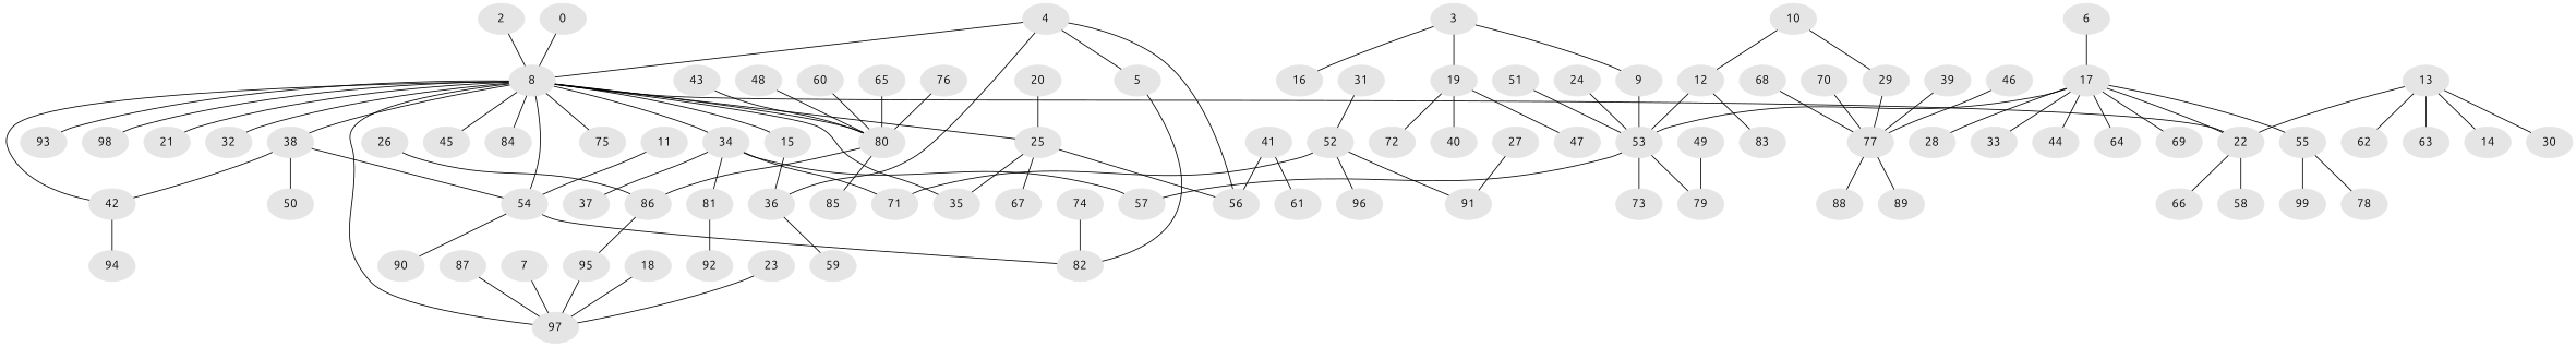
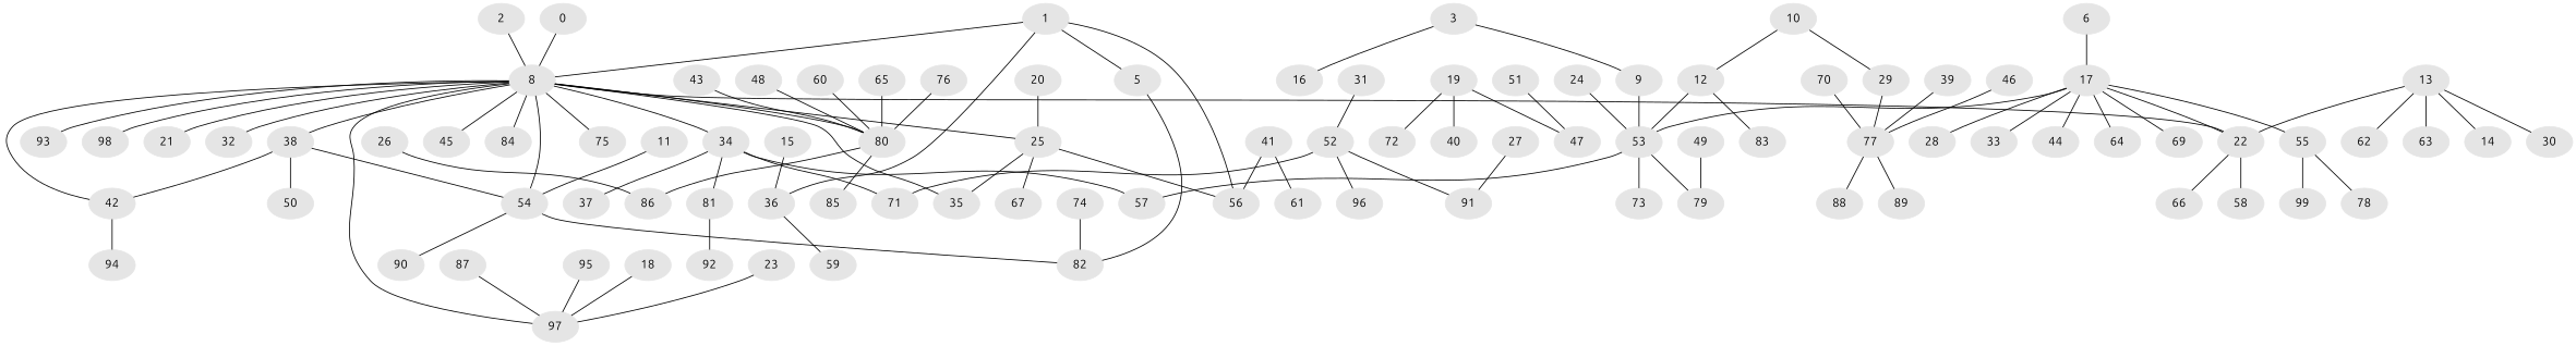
  graph {
    fontname=Ubuntu
    node [color=gray90 fontname=Ubuntu style=filled]
    edge [fontname=Ubuntu weight=1.0]
-   1 [label=4]
+   1
    5
    8
    36
    56
    82
    22
    97
    15
    21
    25
    32
    34
    35
    38
    42
    45
    54
    75
    80
    84
    93
    98
    59
    52
    91
    71
    96
    2
    3
    16
    19
    9
    40
    47
    72
    58
    66
    n39 [label=0]
    6
    17
    53
    28
    33
    44
    55
    64
    69
-   7
    67
    31
    37
    57
    81
    50
    94
    90
    86
    85
    79
    73
    10
    12
    29
    83
    77
    11
    13
    14
    30
    62
    63
    78
    99
    18
    20
    23
    24
    26
    95
    27
    88
    89
    92
    39
    41
    61
    43
    46
    48
    49
    51
    60
    65
-   68
    70
    74
    76
    87
    1 -- 5
    1 -- 8
    1 -- 36
    1 -- 56
    5 -- 82
    8 -- 22
    8 -- 97
-   8 -- 15
    8 -- 21
    8 -- 25
    8 -- 32
    8 -- 34
    8 -- 35
    8 -- 38
    8 -- 42
    8 -- 45
    8 -- 54
    8 -- 75
    8 -- 80
    8 -- 84
    8 -- 93
    8 -- 98
    36 -- 59
    22 -- 58
    22 -- 66
    15 -- 36
    25 -- 56
    25 -- 35
    25 -- 67
    34 -- 71
    34 -- 37
    34 -- 57
    34 -- 81
    38 -- 42
    38 -- 54
    38 -- 50
    42 -- 94
    54 -- 82
    54 -- 90
    80 -- 86
    80 -- 85
    52 -- 91
    52 -- 71
    52 -- 96
    2 -- 8
    3 -- 16
-   3 -- 19
    3 -- 9
    19 -- 40
    19 -- 47
    19 -- 72
    9 -- 53
    n39 -- 8
    6 -- 17
    17 -- 22
    17 -- 53
    17 -- 28
    17 -- 33
    17 -- 44
    17 -- 55
    17 -- 64
    17 -- 69
    53 -- 57
    53 -- 79
    53 -- 73
    55 -- 78
    55 -- 99
-   7 -- 97
    31 -- 52
    81 -- 92
-   86 -- 95
    10 -- 12
    10 -- 29
    12 -- 53
    12 -- 83
    29 -- 77
    77 -- 88
    77 -- 89
    11 -- 54
    13 -- 22
    13 -- 14
    13 -- 30
    13 -- 62
    13 -- 63
    18 -- 97
    20 -- 25
    23 -- 97
    24 -- 53
    26 -- 86
    95 -- 97
    27 -- 91
    39 -- 77 [weight=2.0]
    41 -- 56
    41 -- 61
    43 -- 80
    46 -- 77
    48 -- 80
    49 -- 79
-   51 -- 53
+   51 -- 47
    60 -- 80
    65 -- 80
-   68 -- 77
    70 -- 77
    74 -- 82
    76 -- 80
    87 -- 97
  }
